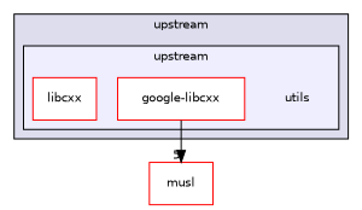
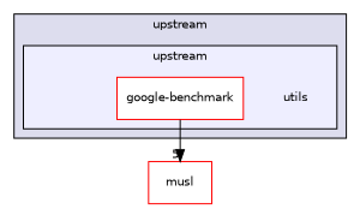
  digraph {
    compound=true
    node [fontname=Helvetica fontsize=10 shape=box color=red fillcolor=white style=filled]
    n1 [label=utils shape=plaintext color="" fillcolor="" style=""]
-   n2 [label="google-libcxx"]
-   n3 [label=libcxx]
+   n2 [label="google-benchmark"]
    n4 [label=musl]
    subgraph cluster_1 {
      bgcolor="#ddddee"
      fontname=Helvetica
      fontsize=10
      label=upstream
      pencolor=black
      subgraph cluster_2 {
        bgcolor="#eeeeff"
        fontname=Helvetica
        fontsize=10
        pencolor=black
        n1
        n2
-       n3
      }
    }
    n2 -> n4 [headlabel=5 labeldistance=1.5 labelfontname=Helvetica labelfontsize=10]
  }
